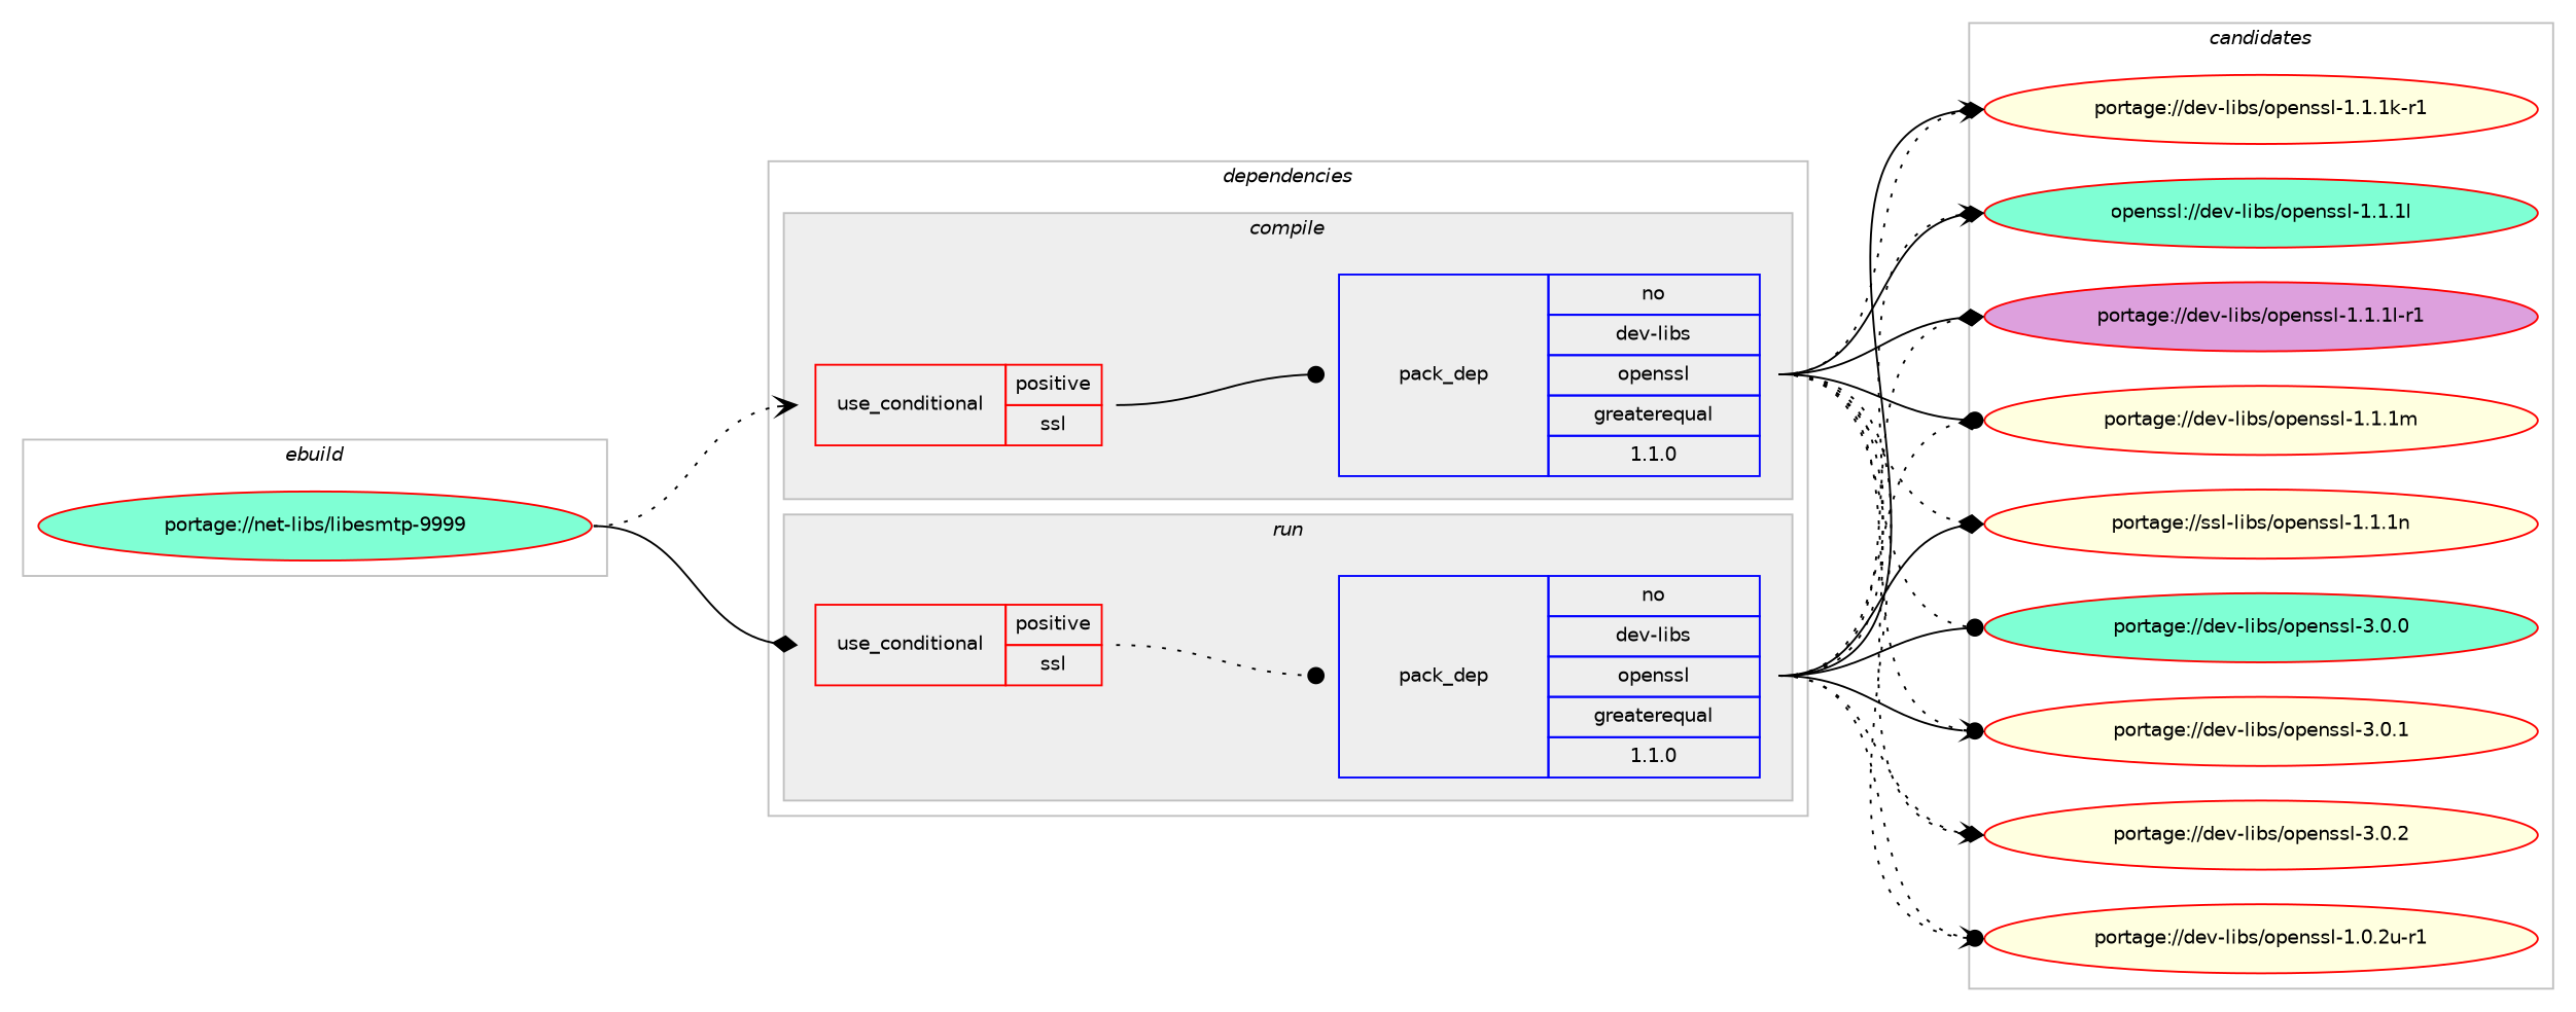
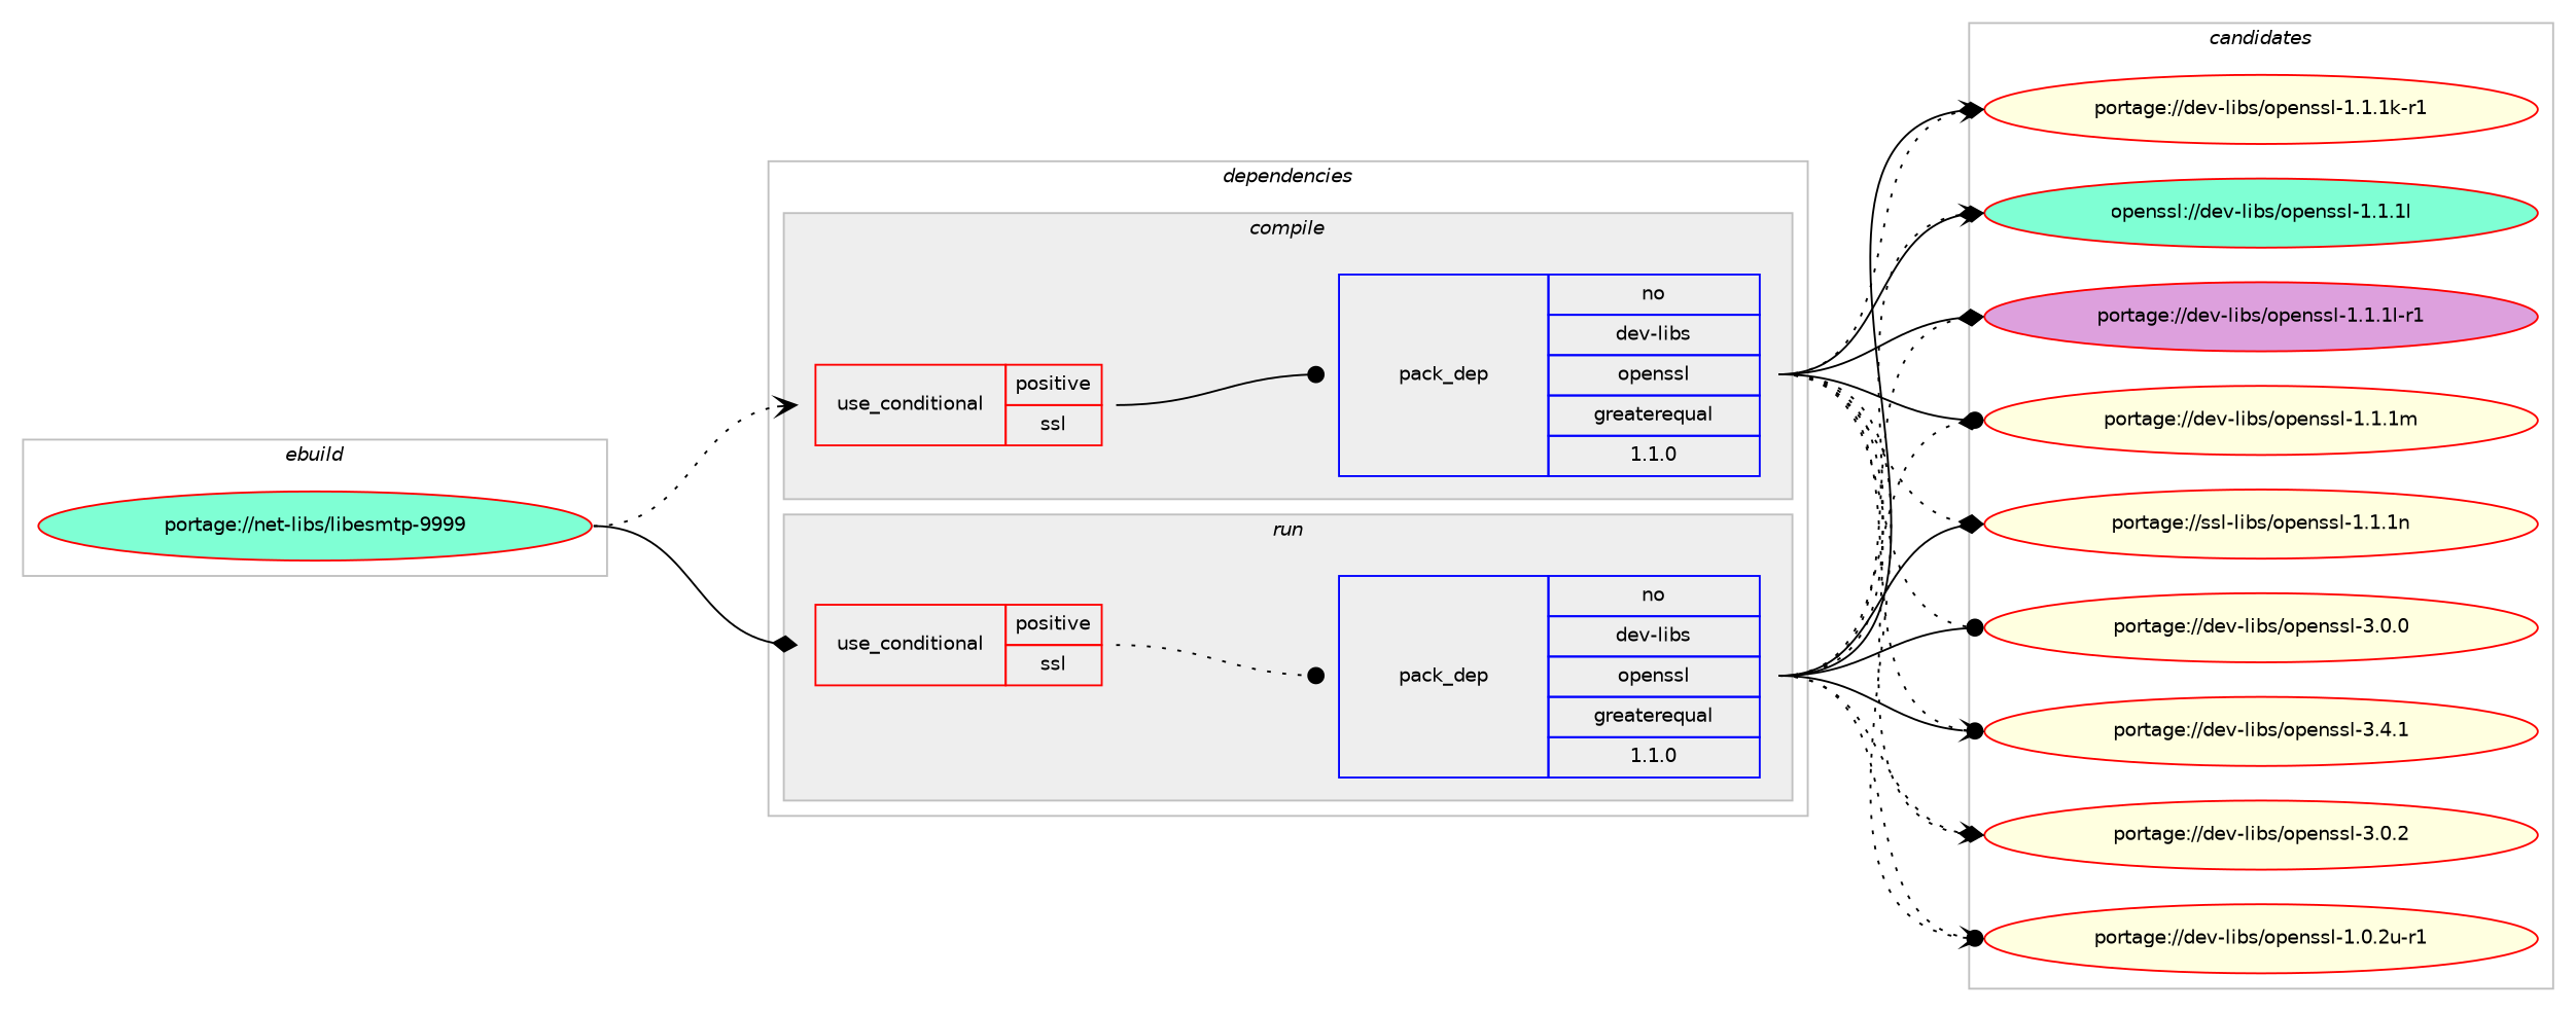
  digraph {
    compound=true
    concentrate=true
    fontname=Helvetica
    fontsize=10
    newrank=true
    rankdir=LR
    ranksep=1.5
    node [color=red fillcolor=lightyellow fontname=Helvetica fontsize=10 style=filled]
    edge [arrowhead=diamond headport=w style=dotted tailport=e weight=100]
    n1 [fillcolor=aquamarine label="portage://net-libs/libesmtp-9999" width=4]
    n2 [color=blue label=<<TABLE BORDER="0" CELLBORDER="1" CELLSPACING="0" CELLPADDING="4" WIDTH="220"><TR><TD ROWSPAN="6" CELLPADDING="30">pack_dep</TD></TR><TR><TD WIDTH="110">no</TD></TR><TR><TD>dev-libs</TD></TR><TR><TD>openssl</TD></TR><TR><TD>greaterequal</TD></TR><TR><TD>1.1.0</TD></TR></TABLE>> shape=none fillcolor="" style=""]
    n3 [label=<<TABLE BORDER="0" CELLBORDER="1" CELLSPACING="0" CELLPADDING="4"><TR><TD ROWSPAN="3" CELLPADDING="10">use_conditional</TD></TR><TR><TD>positive</TD></TR><TR><TD>ssl</TD></TR></TABLE>> shape=none fillcolor="" style=""]
    n4 [color=blue label=<<TABLE BORDER="0" CELLBORDER="1" CELLSPACING="0" CELLPADDING="4" WIDTH="220"><TR><TD ROWSPAN="6" CELLPADDING="30">pack_dep</TD></TR><TR><TD WIDTH="110">no</TD></TR><TR><TD>dev-libs</TD></TR><TR><TD>openssl</TD></TR><TR><TD>greaterequal</TD></TR><TR><TD>1.1.0</TD></TR></TABLE>> shape=none fillcolor="" style=""]
    n5 [label=<<TABLE BORDER="0" CELLBORDER="1" CELLSPACING="0" CELLPADDING="4"><TR><TD ROWSPAN="3" CELLPADDING="10">use_conditional</TD></TR><TR><TD>positive</TD></TR><TR><TD>ssl</TD></TR></TABLE>> shape=none fillcolor="" style=""]
    n6 [label="portage://dev-libs/openssl-1.0.2u-r1" width=4]
    n7 [label="portage://dev-libs/openssl-1.1.1k-r1" width=4]
    n8 [fillcolor=aquamarine label="openssl://dev-libs/openssl-1.1.1l" width=4]
    n9 [fillcolor=plum label="portage://dev-libs/openssl-1.1.1l-r1" width=4]
    n10 [label="portage://dev-libs/openssl-1.1.1m" width=4]
    n11 [label="portage://ssl-libs/openssl-1.1.1n" width=4]
-   n12 [fillcolor=aquamarine label="portage://dev-libs/openssl-3.0.0" width=4]
-   n13 [label="portage://dev-libs/openssl-3.0.1" width=4]
+   n12 [label="portage://dev-libs/openssl-3.0.0" width=4]
+   n13 [label="portage://dev-libs/openssl-3.4.1" width=4]
    n14 [label="portage://dev-libs/openssl-3.0.2" width=4]
    subgraph cluster_1 {
      color=gray
      label=<<i>ebuild</i>>
      n1
    }
    subgraph cluster_2 {
      color=gray
      label=<<i>dependencies</i>>
      subgraph cluster_3 {
        color=gray
        fillcolor="#eeeeee"
        label=<<i>compile and run</i>>
        style=filled
      }
      subgraph cluster_4 {
        color=gray
        fillcolor="#eeeeee"
        label=<<i>compile</i>>
        style=filled
        subgraph sub_5 {
          color=gray
          fillcolor="#eeeeee"
          label=<<i>compile</i>>
          style=filled
          n3
          subgraph sub_6 {
            color=gray
            fillcolor="#eeeeee"
            label=<<i>compile</i>>
            style=filled
            n2
          }
        }
      }
      subgraph cluster_7 {
        color=gray
        fillcolor="#eeeeee"
        label=<<i>run</i>>
        style=filled
        subgraph sub_8 {
          color=gray
          fillcolor="#eeeeee"
          label=<<i>run</i>>
          style=filled
          n5
          subgraph sub_9 {
            color=gray
            fillcolor="#eeeeee"
            label=<<i>run</i>>
            style=filled
            n4
          }
        }
      }
    }
    subgraph cluster_10 {
      color=gray
      label=<<i>candidates</i>>
      rank=same
      subgraph sub_11 {
        color=black
        label=<<i>candidates</i>>
        nodesep=1
        rank=same
        n6
        n7
        n8
        n9
        n10
        n11
        n12
        n13
        n14
      }
      subgraph sub_12 {
        color=black
        label=<<i>candidates</i>>
        nodesep=1
        rank=same
        n6
        n7
        n8
        n9
        n10
        n11
        n12
        n13
        n14
      }
    }
    n1 -> n3 [arrowhead=vee weight=20]
    n1 -> n5 [style=solid weight=20]
    n2 -> n6 [arrowhead=vee]
    n2 -> n7 [arrowhead=vee]
    n2 -> n8 [arrowhead=vee style=solid]
    n2 -> n9 [style=solid]
    n2 -> n10 [arrowhead=dot style=solid]
    n2 -> n11
    n2 -> n12 [arrowhead=dot]
    n2 -> n13 [arrowhead=dot]
    n2 -> n14
    n3 -> n2 [arrowhead=dot style=solid weight=20]
    n4 -> n6 [arrowhead=dot]
    n4 -> n7 [style=solid]
    n4 -> n8
    n4 -> n9
    n4 -> n10
    n4 -> n11 [style=solid]
    n4 -> n12 [arrowhead=dot style=solid]
    n4 -> n13 [arrowhead=vee style=solid]
    n4 -> n14 [arrowhead=vee]
    n5 -> n4 [arrowhead=dot weight=20]
  }
